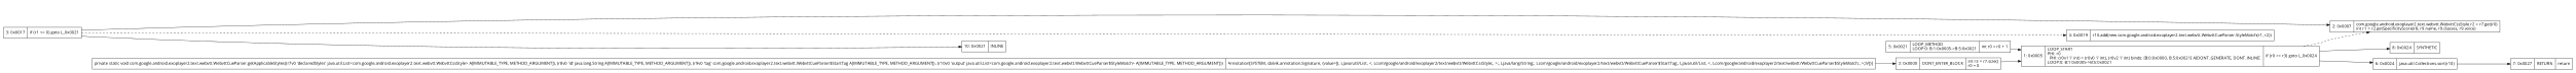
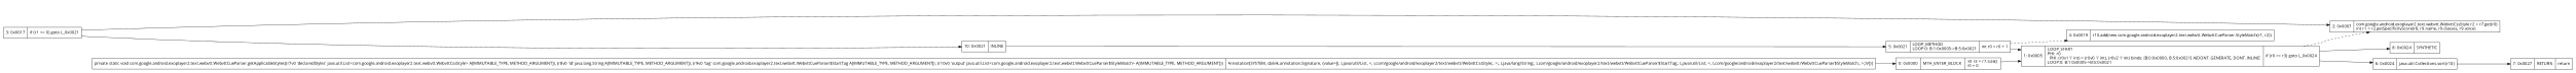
  digraph {
    fontname="Open Sans"
    rankdir=LR
    node [fontname="Open Sans" shape=record]
    edge [fontname="Open Sans"]
-   n1 [label="{0\:\ 0x0000|DONT_ENTER_BLOCK\l|int r3 = r7.size()\lr0 = 0\l}"]
+   n1 [label="{0\:\ 0x0000|MTH_ENTER_BLOCK\l|int r3 = r7.size()\lr0 = 0\l}"]
    n2 [label="{1\:\ 0x0005|LOOP_START\lPHI: r0 \l  PHI: (r0v1 'i' int) = (r0v0 'i' int), (r0v2 'i' int) binds: [B:0:0x0000, B:5:0x0021] A[DONT_GENERATE, DONT_INLINE]\lLOOP:0: B:1:0x0005\-\>B:5:0x0021\l|if (r0 \>= r3) goto L_0x0024\l}"]
    n3 [label="{2\:\ 0x0007|com.google.android.exoplayer2.text.webvtt.WebvttCssStyle r2 = r7.get(r0)\lint r1 = r2.getSpecificityScore(r8, r9.name, r9.classes, r9.voice)\l}"]
    n4 [label="{8\:\ 0x0024|SYNTHETIC\l}"]
    n5 [label="{6\:\ 0x0024|java.util.Collections.sort(r10)\l}"]
    n6 [label="{3\:\ 0x0017|if (r1 \<= 0) goto L_0x0021\l}"]
    n7 [label="{4\:\ 0x0019|r10.add(new com.google.android.exoplayer2.text.webvtt.WebvttCueParser.StyleMatch(r1, r2))\l}"]
    n8 [label="{10\:\ 0x0021|INLINE\l}"]
    n9 [label="{5\:\ 0x0021|LOOP_METHOD\lLOOP:0: B:1:0x0005\-\>B:5:0x0021\l|int r0 = r0 + 1\l}"]
    n10 [label="{7\:\ 0x0027|RETURN\l|return\l}"]
    n11 [label="{private static void com.google.android.exoplayer2.text.webvtt.WebvttCueParser.getApplicableStyles((r7v0 'declaredStyles' java.util.List\<com.google.android.exoplayer2.text.webvtt.WebvttCssStyle\> A[IMMUTABLE_TYPE, METHOD_ARGUMENT]), (r8v0 'id' java.lang.String A[IMMUTABLE_TYPE, METHOD_ARGUMENT]), (r9v0 'tag' com.google.android.exoplayer2.text.webvtt.WebvttCueParser$StartTag A[IMMUTABLE_TYPE, METHOD_ARGUMENT]), (r10v0 'output' java.util.List\<com.google.android.exoplayer2.text.webvtt.WebvttCueParser$StyleMatch\> A[IMMUTABLE_TYPE, METHOD_ARGUMENT]))  | Annotation[SYSTEM, dalvik.annotation.Signature, \{value=[(, Ljava\/util\/List, \<, Lcom\/google\/android\/exoplayer2\/text\/webvtt\/WebvttCssStyle;, \>;, Ljava\/lang\/String;, Lcom\/google\/android\/exoplayer2\/text\/webvtt\/WebvttCueParser$StartTag;, Ljava\/util\/List, \<, Lcom\/google\/android\/exoplayer2\/text\/webvtt\/WebvttCueParser$StyleMatch;, \>;)V]\}]\l}"]
    n1 -> n2
    n2 -> n3 [style=dashed]
    n2 -> n4
    n2 -> n5
    n5 -> n10
    n6 -> n3
-   n6 -> n7 [style=dashed]
+   n9 -> n7 [style=dashed]
    n6 -> n8
+   n8 -> n9
    n9 -> n2
    n11 -> n1
  }
